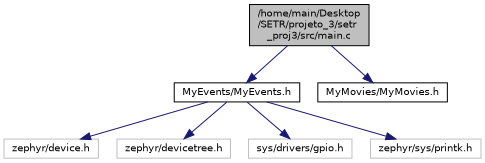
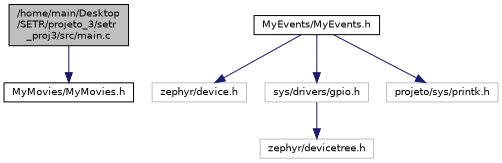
  digraph {
    node [color=grey75 fillcolor=white fontname=Helvetica fontsize=10 shape=record style=filled]
    edge [color=midnightblue fontname=Helvetica fontsize=10 labelfontname=Helvetica labelfontsize=10 style=solid]
    n1 [color=black fillcolor=grey75 fontcolor=black height=0.2 label="/home/main/Desktop\l/SETR/projeto_3/setr\l_proj3/src/main.c" width=0.4]
    n2 [color=black height=0.2 label="MyEvents/MyEvents.h" width=0.4]
    n3 [color=black height=0.2 label="MyMovies/MyMovies.h" width=0.4]
    n4 [height=0.2 label="zephyr/device.h" width=0.4]
    n5 [height=0.2 label="zephyr/devicetree.h" width=0.4]
    n6 [height=0.2 label="sys/drivers/gpio.h" width=0.4]
-   n7 [height=0.2 label="zephyr/sys/printk.h" width=0.4]
-   n1 -> n2
+   n7 [height=0.2 label="projeto/sys/printk.h" width=0.4]
    n1 -> n3
    n2 -> n4
-   n2 -> n5
+   n6 -> n5
    n2 -> n6
    n2 -> n7
  }
